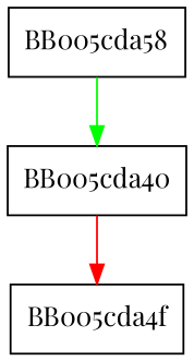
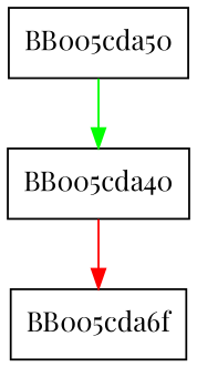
  digraph {
    fontname="Playfair Display"
    splines=ortho
    node [fontname="Playfair Display" shape=box]
    edge [fontname="Playfair Display"]
    BB005cda40
-   BB005cda4f
-   BB005cda58
+   BB005cda4f [label=BB005cda6f]
+   BB005cda58 [label=BB005cda50]
    BB005cda40 -> BB005cda4f [color=red]
    BB005cda58 -> BB005cda40 [color=green]
  }
